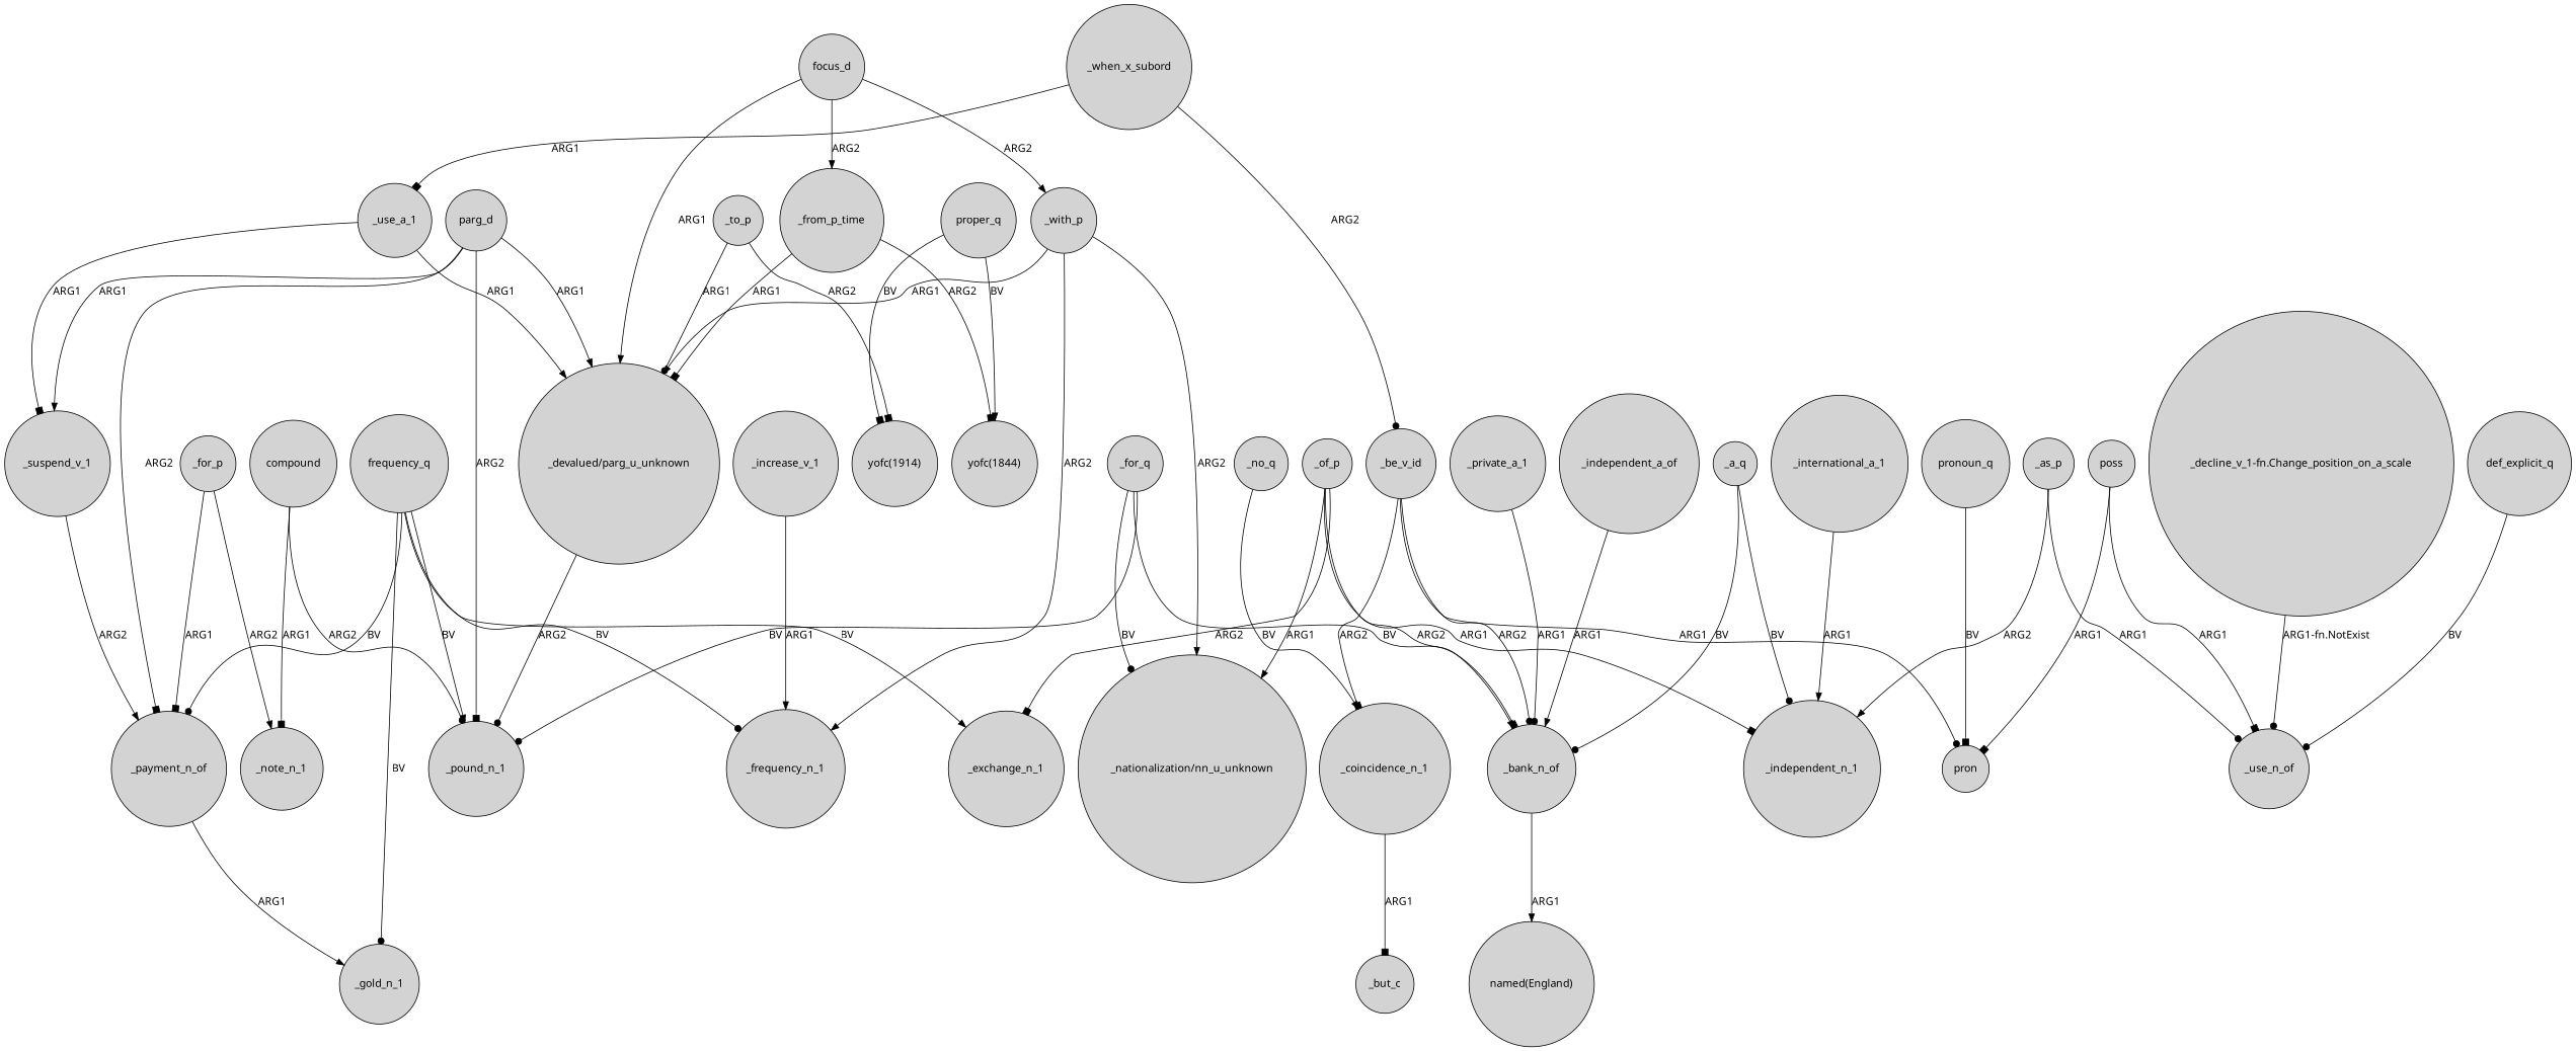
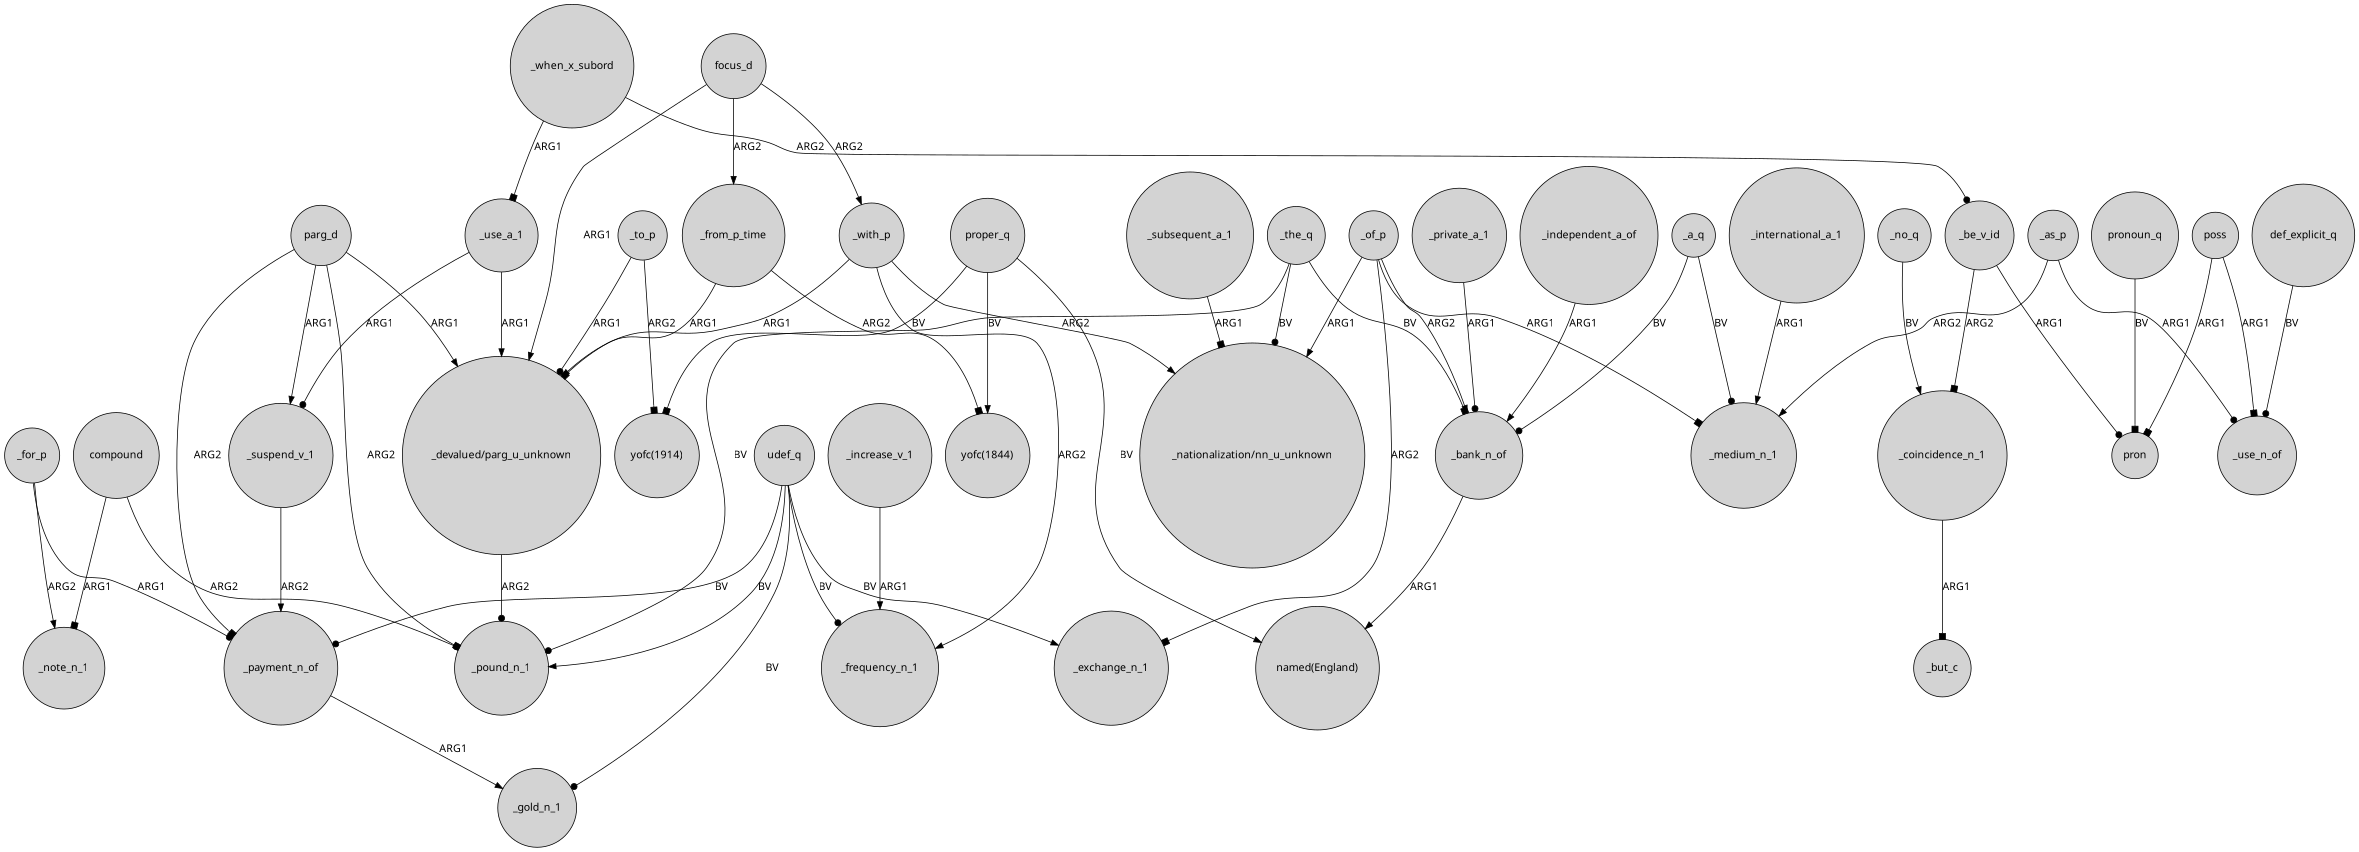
  digraph {
    fontname="Noto Sans"
    node [fontname="Noto Sans" shape=circle style=filled]
    edge [arrowhead=normal fontname="Noto Sans"]
    _suspend_v_1
    _payment_n_of
    _gold_n_1
    _from_p_time
    "yofc(1844)"
    n6 [label="_devalued/parg_u_unknown"]
    _pound_n_1
    poss
    _use_n_of
    pron
    compound
    _note_n_1
    _as_p
-   _medium_n_1 [label=_independent_n_1]
+   _medium_n_1
    _with_p
    _frequency_n_1
    "_nationalization/nn_u_unknown"
    _private_a_1
    _bank_n_of
    "named(England)"
-   udef_q [label=frequency_q]
+   udef_q
    _exchange_n_1
-   _the_q [label=_for_q]
+   _the_q
    _to_p
    "yofc(1914)"
    _independent_a_of
    _international_a_1
    n28 [label=_use_a_1]
    _for_p
    proper_q
    parg_d
    focus_d
    _of_p
    _be_v_id
    _coincidence_n_1
    _but_c
    pronoun_q
    def_explicit_q
    _no_q
    _when_x_subord
    _increase_v_1
-   "_decline_v_1-fn.Change_position_on_a_scale"
    _a_q
+   _subsequent_a_1
    _suspend_v_1 -> _payment_n_of [label=ARG2]
    _payment_n_of -> _gold_n_1 [label=ARG1]
    _from_p_time -> "yofc(1844)" [arrowhead=box label=ARG2]
    _from_p_time -> n6 [arrowhead=box label=ARG1]
    n6 -> _pound_n_1 [arrowhead=dot label=ARG2]
    poss -> _use_n_of [arrowhead=box label=ARG1]
    poss -> pron [arrowhead=box label=ARG1]
    compound -> _pound_n_1 [arrowhead=dot label=ARG2]
    compound -> _note_n_1 [arrowhead=box label=ARG1]
    _as_p -> _use_n_of [arrowhead=dot label=ARG1]
    _as_p -> _medium_n_1 [label=ARG2]
    _with_p -> n6 [label=ARG1]
    _with_p -> _frequency_n_1 [label=ARG2]
    _with_p -> "_nationalization/nn_u_unknown" [label=ARG2]
    _private_a_1 -> _bank_n_of [arrowhead=dot label=ARG1]
    _bank_n_of -> "named(England)" [label=ARG1]
    udef_q -> _payment_n_of [arrowhead=dot label=BV]
    udef_q -> _gold_n_1 [arrowhead=dot label=BV]
    udef_q -> _pound_n_1 [label=BV]
    udef_q -> _frequency_n_1 [arrowhead=dot label=BV]
    udef_q -> _exchange_n_1 [label=BV]
    _the_q -> _pound_n_1 [arrowhead=dot label=BV]
    _the_q -> "_nationalization/nn_u_unknown" [arrowhead=dot label=BV]
    _the_q -> _bank_n_of [arrowhead=box label=BV]
    _to_p -> n6 [arrowhead=dot label=ARG1]
    _to_p -> "yofc(1914)" [arrowhead=box label=ARG2]
    _independent_a_of -> _bank_n_of [label=ARG1]
    _international_a_1 -> _medium_n_1 [label=ARG1]
-   n28 -> _suspend_v_1 [arrowhead=box label=ARG1]
+   n28 -> _suspend_v_1 [arrowhead=dot label=ARG1]
    n28 -> n6 [label=ARG1]
-   _for_p -> _payment_n_of [arrowhead=box label=ARG1]
+   _for_p -> _payment_n_of [arrowhead=dot label=ARG1]
    _for_p -> _note_n_1 [label=ARG2]
    proper_q -> "yofc(1844)" [label=BV]
+   proper_q -> "named(England)" [label=BV]
    proper_q -> "yofc(1914)" [arrowhead=box label=BV]
    parg_d -> _suspend_v_1 [label=ARG1]
    parg_d -> _payment_n_of [arrowhead=box label=ARG2]
    parg_d -> n6 [label=ARG1]
    parg_d -> _pound_n_1 [arrowhead=box label=ARG2]
    focus_d -> _from_p_time [label=ARG2]
    focus_d -> n6 [label=ARG1]
    focus_d -> _with_p [label=ARG2]
    _of_p -> _medium_n_1 [arrowhead=box label=ARG1]
    _of_p -> "_nationalization/nn_u_unknown" [label=ARG1]
    _of_p -> _bank_n_of [label=ARG2]
    _of_p -> _exchange_n_1 [arrowhead=box label=ARG2]
    _be_v_id -> pron [arrowhead=dot label=ARG1]
-   _be_v_id -> _bank_n_of [arrowhead=dot label=ARG2]
    _be_v_id -> _coincidence_n_1 [arrowhead=box label=ARG2]
    _coincidence_n_1 -> _but_c [arrowhead=box label=ARG1]
    pronoun_q -> pron [arrowhead=box label=BV]
    def_explicit_q -> _use_n_of [arrowhead=dot label=BV]
    _no_q -> _coincidence_n_1 [label=BV]
    _when_x_subord -> n28 [arrowhead=box label=ARG1]
    _when_x_subord -> _be_v_id [arrowhead=dot label=ARG2]
    _increase_v_1 -> _frequency_n_1 [label=ARG1]
-   "_decline_v_1-fn.Change_position_on_a_scale" -> _use_n_of [arrowhead=dot label="ARG1-fn.NotExist"]
    _a_q -> _medium_n_1 [arrowhead=dot label=BV]
    _a_q -> _bank_n_of [arrowhead=dot label=BV]
+   _subsequent_a_1 -> "_nationalization/nn_u_unknown" [arrowhead=box label=ARG1]
  }
